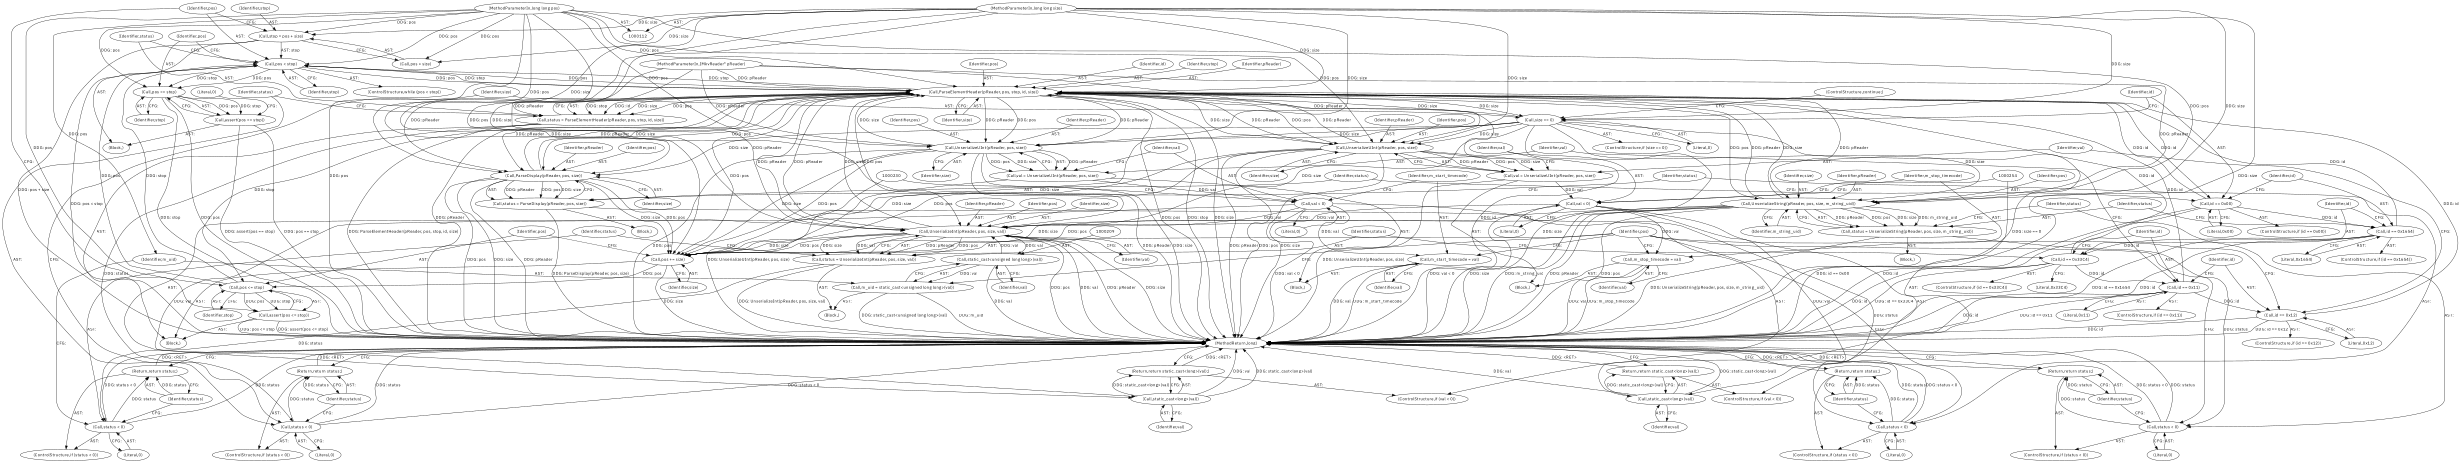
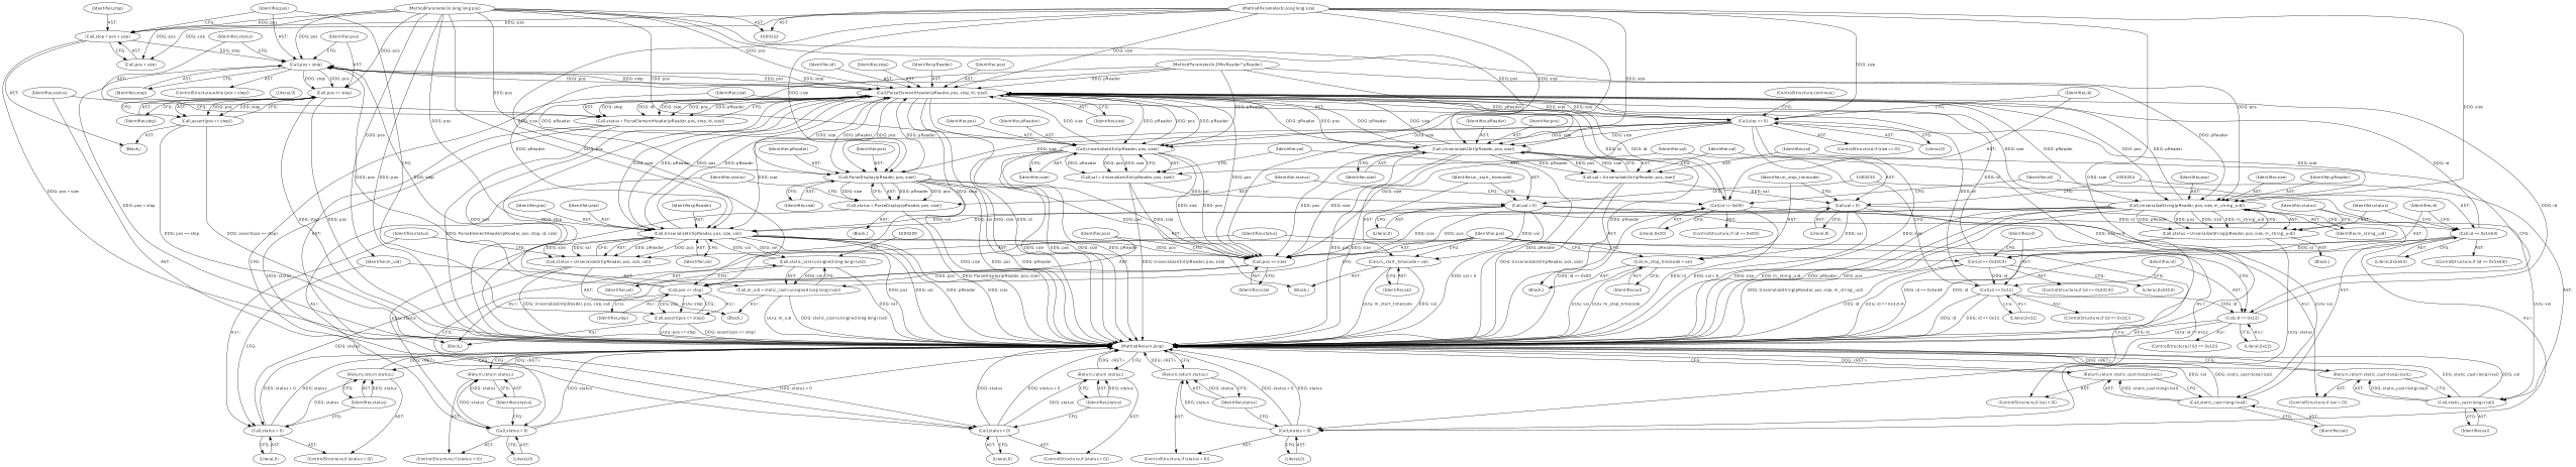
  digraph {
    fontname="IBM Plex Sans"
    node [fontname="IBM Plex Sans"]
    edge [fontname="IBM Plex Sans"]
    n1 [label="(Call,stop = pos + size)"]
    n2 [label="(Call,pos < stop)"]
    n3 [label="(Block,)"]
    n4 [label="(MethodReturn,long)"]
    n5 [label="(Call,pos + size)"]
    n6 [label="(Call,ParseElementHeader(pReader, pos, stop, id, size))"]
    n7 [label="(Call,pos == stop)"]
    n8 [label="(Identifier,stop)"]
    n9 [label="(ControlStructure,while (pos < stop))"]
    n10 [label="(Return,return status;)"]
    n11 [label="(Return,return status;)"]
    n12 [label="(Return,return status;)"]
    n13 [label="(Return,return status;)"]
    n14 [label="(Return,return static_cast<long>(val);)"]
    n15 [label="(Return,return static_cast<long>(val);)"]
    n16 [label="(MethodParameterIn,long long pos)"]
    n17 [label="(Call,ParseDisplay(pReader, pos, size))"]
    n18 [label="(Call,pos <= stop)"]
    n19 [label="(Call,UnserializeString(pReader, pos, size, m_string_uid))"]
    n20 [label="(Call,UnserializeInt(pReader, pos, size, val))"]
    n21 [label="(Call,UnserializeUInt(pReader, pos, size))"]
    n22 [label="(Call,UnserializeUInt(pReader, pos, size))"]
    1000112
    n24 [label="(Identifier,m_uid)"]
    n25 [label="(Call,pos += size)"]
    n26 [label="(Call,size == 0)"]
    n27 [label="(Call,status = ParseElementHeader(pReader, pos, stop, id, size))"]
    n28 [label="(Call,id == 0x00)"]
    n29 [label="(Identifier,size)"]
    n30 [label="(Call,status = ParseDisplay(pReader, pos, size))"]
    n31 [label="(Identifier,size)"]
    n32 [label="(Block,)"]
    n33 [label="(Identifier,size)"]
    n34 [label="(Call,assert(pos <= stop))"]
    n35 [label="(Identifier,stop)"]
    n36 [label="(Call,status = UnserializeString(pReader, pos, size, m_string_uid))"]
    n37 [label="(Identifier,m_string_uid)"]
    n38 [label="(Call,status = UnserializeInt(pReader, pos, size, val))"]
    n39 [label="(Call,static_cast<unsigned long long>(val))"]
    n40 [label="(Identifier,val)"]
    n41 [label="(Call,val = UnserializeUInt(pReader, pos, size))"]
    n42 [label="(Identifier,size)"]
    n43 [label="(Call,val = UnserializeUInt(pReader, pos, size))"]
    n44 [label="(Identifier,size)"]
    n45 [label="(Call,assert(pos == stop))"]
    n46 [label="(Identifier,stop)"]
    n47 [label="(MethodParameterIn,long long size)"]
    n48 [label="(ControlStructure,if (size == 0))"]
    n49 [label="(Literal,0)"]
    n50 [label="(Call,status < 0)"]
    n51 [label="(Call,id == 0x1654)"]
    n52 [label="(Literal,0x00)"]
    n53 [label="(ControlStructure,if (id == 0x00))"]
    n54 [label="(Literal,0)"]
    n55 [label="(ControlStructure,if (status < 0))"]
    n56 [label="(Identifier,status)"]
    n57 [label="(Call,status < 0)"]
    n58 [label="(Block,)"]
    n59 [label="(ControlStructure,if (status < 0))"]
    n60 [label="(Literal,0)"]
    n61 [label="(Identifier,status)"]
    n62 [label="(Call,status < 0)"]
    n63 [label="(Block,)"]
    n64 [label="(ControlStructure,if (status < 0))"]
    n65 [label="(Literal,0)"]
    n66 [label="(Identifier,status)"]
    n67 [label="(Call,status < 0)"]
    n68 [label="(Block,)"]
    n69 [label="(Call,m_uid = static_cast<unsigned long long>(val))"]
    n70 [label="(Identifier,val)"]
    n71 [label="(Literal,0)"]
    n72 [label="(ControlStructure,if (status < 0))"]
    n73 [label="(Identifier,status)"]
    n74 [label="(Call,val < 0)"]
    n75 [label="(Block,)"]
    n76 [label="(Call,static_cast<long>(val))"]
    n77 [label="(Call,m_start_timecode = val)"]
    n78 [label="(ControlStructure,if (val < 0))"]
    n79 [label="(Literal,0)"]
    n80 [label="(Identifier,val)"]
    n81 [label="(Identifier,val)"]
    n82 [label="(Call,val < 0)"]
    n83 [label="(Block,)"]
    n84 [label="(Call,static_cast<long>(val))"]
    n85 [label="(Call,m_stop_timecode = val)"]
    n86 [label="(Literal,0)"]
    n87 [label="(ControlStructure,if (val < 0))"]
    n88 [label="(Identifier,val)"]
    n89 [label="(Identifier,val)"]
    n90 [label="(Call,id == 0x33C4)"]
    n91 [label="(Literal,0x1654)"]
    n92 [label="(ControlStructure,if (id == 0x1654))"]
    n93 [label="(Call,id == 0x11)"]
    n94 [label="(ControlStructure,if (id == 0x33C4))"]
    n95 [label="(Literal,0x33C4)"]
    n96 [label="(Call,id == 0x12)"]
    n97 [label="(Literal,0x11)"]
    n98 [label="(ControlStructure,if (id == 0x11))"]
    n99 [label="(ControlStructure,if (id == 0x12))"]
    n100 [label="(Literal,0x12)"]
    n101 [label="(Identifier,pos)"]
    n102 [label="(Identifier,pos)"]
    n103 [label="(Identifier,pos)"]
    n104 [label="(Identifier,val)"]
    n105 [label="(Identifier,val)"]
    n106 [label="(Identifier,size)"]
    n107 [label="(MethodParameterIn,IMkvReader* pReader)"]
    n108 [label="(Identifier,pos)"]
    n109 [label="(Identifier,m_start_timecode)"]
    n110 [label="(Identifier,status)"]
    n111 [label="(Literal,0)"]
    n112 [label="(Identifier,pReader)"]
    n113 [label="(Identifier,pos)"]
    n114 [label="(Identifier,status)"]
    n115 [label="(Identifier,id)"]
    n116 [label="(Identifier,status)"]
    n117 [label="(Identifier,stop)"]
    n118 [label="(Identifier,status)"]
    n119 [label="(Identifier,pReader)"]
    n120 [label="(Identifier,id)"]
    n121 [label="(Identifier,status)"]
    n122 [label="(Identifier,pReader)"]
    n123 [label="(Identifier,pos)"]
    n124 [label="(Identifier,id)"]
    n125 [label="(Identifier,pReader)"]
    n126 [label="(Identifier,val)"]
    n127 [label="(Identifier,status)"]
    n128 [label="(ControlStructure,continue;)"]
    n129 [label="(Identifier,pos)"]
    n130 [label="(Identifier,id)"]
    n131 [label="(Identifier,size)"]
    n132 [label="(Identifier,val)"]
    n133 [label="(Identifier,status)"]
    n134 [label="(Identifier,pReader)"]
    n135 [label="(Identifier,m_stop_timecode)"]
    n136 [label="(Identifier,status)"]
    n137 [label="(Identifier,id)"]
    n138 [label="(Identifier,pos)"]
    n139 [label="(Identifier,pos)"]
    n140 [label="(Identifier,id)"]
    n141 [label="(Identifier,stop)"]
    n142 [label="(Identifier,pos)"]
    n143 [label="(Identifier,size)"]
    n144 [label="(Identifier,pReader)"]
    1000209
    1000230
    1000254
-   n1 -> n2 [label="AST: stop"]
+   n1 -> n2 [label="DDG: stop"]
    n1 -> n3 [label="AST: "]
    n1 -> n4 [label="DDG: pos + size"]
    n1 -> n5 [label="CFG: "]
    n2 -> n4 [label="DDG: pos < stop"]
    n2 -> n6 [label="DDG: pos"]
    n2 -> n6 [label="DDG: stop"]
    n2 -> n7 [label="DDG: pos"]
    n2 -> n7 [label="DDG: stop"]
    n2 -> n8 [label="CFG: "]
    n2 -> n9 [label="AST: "]
    n4 -> n10 [label="CFG: "]
    n4 -> n11 [label="CFG: "]
    n4 -> n12 [label="CFG: "]
    n4 -> n13 [label="CFG: "]
    n4 -> n14 [label="CFG: "]
    n4 -> n15 [label="CFG: "]
    n5 -> n1 [label="AST: "]
    n6 -> n2 [label="DDG: pos"]
    n6 -> n2 [label="DDG: stop"]
    n6 -> n4 [label="DDG: pReader"]
    n6 -> n4 [label="DDG: pos"]
    n6 -> n4 [label="DDG: stop"]
    n6 -> n4 [label="DDG: size"]
    n6 -> n4 [label="DDG: id"]
    n6 -> n17 [label="DDG: pReader"]
    n6 -> n17 [label="DDG: pos"]
    n6 -> n18 [label="DDG: stop"]
    n6 -> n19 [label="DDG: pReader"]
    n6 -> n19 [label="DDG: pos"]
    n6 -> n20 [label="DDG: pReader"]
    n6 -> n20 [label="DDG: pos"]
    n6 -> n21 [label="DDG: pReader"]
    n6 -> n21 [label="DDG: pos"]
    n6 -> n22 [label="DDG: pReader"]
    n6 -> n22 [label="DDG: pos"]
    n6 -> n25 [label="DDG: pos"]
    n6 -> n26 [label="DDG: size"]
    n6 -> n27 [label="AST: "]
    n6 -> n27 [label="DDG: stop"]
    n6 -> n27 [label="DDG: id"]
    n6 -> n27 [label="DDG: size"]
    n6 -> n27 [label="DDG: pos"]
    n6 -> n27 [label="DDG: pReader"]
    n6 -> n28 [label="DDG: id"]
    n6 -> n29 [label="CFG: "]
    n7 -> n4 [label="DDG: stop"]
    n7 -> n4 [label="DDG: pos"]
    n7 -> n45 [label="AST: "]
    n7 -> n45 [label="DDG: pos"]
    n7 -> n45 [label="DDG: stop"]
    n7 -> n46 [label="CFG: "]
    n8 -> n2 [label="AST: "]
    n10 -> n4 [label="DDG: <RET>"]
    n10 -> n55 [label="AST: "]
    n10 -> n56 [label="CFG: "]
    n11 -> n4 [label="DDG: <RET>"]
    n11 -> n59 [label="AST: "]
    n11 -> n61 [label="CFG: "]
    n12 -> n4 [label="DDG: <RET>"]
    n12 -> n64 [label="AST: "]
    n12 -> n66 [label="CFG: "]
    n13 -> n4 [label="DDG: <RET>"]
    n13 -> n72 [label="AST: "]
    n13 -> n73 [label="CFG: "]
    n14 -> n4 [label="DDG: <RET>"]
    n14 -> n76 [label="CFG: "]
    n14 -> n78 [label="AST: "]
    n15 -> n4 [label="DDG: <RET>"]
    n15 -> n84 [label="CFG: "]
    n15 -> n87 [label="AST: "]
    n16 -> n1 [label="DDG: pos"]
    n16 -> n2 [label="DDG: pos"]
    n16 -> n4 [label="DDG: pos"]
    n16 -> n5 [label="DDG: pos"]
    n16 -> n6 [label="DDG: pos"]
    n16 -> n7 [label="DDG: pos"]
    n16 -> n17 [label="DDG: pos"]
    n16 -> n18 [label="DDG: pos"]
    n16 -> n19 [label="DDG: pos"]
    n16 -> n20 [label="DDG: pos"]
    n16 -> n21 [label="DDG: pos"]
    n16 -> n22 [label="DDG: pos"]
    n16 -> 1000112 [label="AST: "]
    n16 -> n24 [label="DDG: pos"]
    n17 -> n4 [label="DDG: pos"]
    n17 -> n4 [label="DDG: size"]
    n17 -> n4 [label="DDG: pReader"]
    n17 -> n6 [label="DDG: pReader"]
    n17 -> n6 [label="DDG: size"]
    n17 -> n25 [label="DDG: size"]
    n17 -> n25 [label="DDG: pos"]
    n17 -> n30 [label="AST: "]
    n17 -> n30 [label="DDG: pReader"]
    n17 -> n30 [label="DDG: pos"]
    n17 -> n30 [label="DDG: size"]
    n17 -> n31 [label="CFG: "]
    n18 -> n2 [label="DDG: pos"]
    n18 -> n2 [label="DDG: stop"]
    n18 -> n34 [label="AST: "]
    n18 -> n34 [label="DDG: pos"]
    n18 -> n34 [label="DDG: stop"]
    n18 -> n35 [label="CFG: "]
    n19 -> n4 [label="DDG: size"]
    n19 -> n4 [label="DDG: m_string_uid"]
    n19 -> n4 [label="DDG: pReader"]
    n19 -> n4 [label="DDG: pos"]
    n19 -> n6 [label="DDG: pReader"]
    n19 -> n6 [label="DDG: size"]
    n19 -> n25 [label="DDG: size"]
    n19 -> n25 [label="DDG: pos"]
    n19 -> n36 [label="AST: "]
    n19 -> n36 [label="DDG: pReader"]
    n19 -> n36 [label="DDG: pos"]
    n19 -> n36 [label="DDG: size"]
    n19 -> n36 [label="DDG: m_string_uid"]
    n19 -> n37 [label="CFG: "]
    n20 -> n4 [label="DDG: pos"]
    n20 -> n4 [label="DDG: val"]
    n20 -> n4 [label="DDG: pReader"]
    n20 -> n4 [label="DDG: size"]
    n20 -> n6 [label="DDG: pReader"]
    n20 -> n6 [label="DDG: size"]
    n20 -> n25 [label="DDG: size"]
    n20 -> n25 [label="DDG: pos"]
    n20 -> n38 [label="AST: "]
    n20 -> n38 [label="DDG: pReader"]
    n20 -> n38 [label="DDG: pos"]
    n20 -> n38 [label="DDG: size"]
    n20 -> n38 [label="DDG: val"]
    n20 -> n39 [label="DDG: val"]
    n20 -> n40 [label="CFG: "]
    n21 -> n4 [label="DDG: pReader"]
    n21 -> n4 [label="DDG: size"]
    n21 -> n4 [label="DDG: pos"]
    n21 -> n6 [label="DDG: pReader"]
    n21 -> n6 [label="DDG: size"]
    n21 -> n25 [label="DDG: size"]
    n21 -> n25 [label="DDG: pos"]
    n21 -> n41 [label="AST: "]
    n21 -> n41 [label="DDG: pReader"]
    n21 -> n41 [label="DDG: pos"]
    n21 -> n41 [label="DDG: size"]
    n21 -> n42 [label="CFG: "]
    n22 -> n4 [label="DDG: pReader"]
    n22 -> n4 [label="DDG: pos"]
    n22 -> n4 [label="DDG: size"]
    n22 -> n6 [label="DDG: pReader"]
    n22 -> n6 [label="DDG: size"]
    n22 -> n25 [label="DDG: size"]
    n22 -> n25 [label="DDG: pos"]
    n22 -> n43 [label="AST: "]
    n22 -> n43 [label="DDG: pReader"]
    n22 -> n43 [label="DDG: pos"]
    n22 -> n43 [label="DDG: size"]
    n22 -> n44 [label="CFG: "]
    n24 -> n67 [label="CFG: "]
    n24 -> n69 [label="AST: "]
-   n25 -> n4 [label="DDG: size"]
    n25 -> n18 [label="DDG: pos"]
    n25 -> n32 [label="AST: "]
    n25 -> n33 [label="CFG: "]
    n26 -> n4 [label="DDG: size"]
    n26 -> n4 [label="DDG: size == 0"]
    n26 -> n6 [label="DDG: size"]
    n26 -> n17 [label="DDG: size"]
    n26 -> n19 [label="DDG: size"]
    n26 -> n20 [label="DDG: size"]
    n26 -> n21 [label="DDG: size"]
    n26 -> n22 [label="DDG: size"]
    n26 -> n25 [label="DDG: size"]
    n26 -> n48 [label="AST: "]
    n26 -> n49 [label="CFG: "]
    n27 -> n4 [label="DDG: ParseElementHeader(pReader, pos, stop, id, size)"]
    n27 -> n6 [label="CFG: "]
    n27 -> n32 [label="AST: "]
    n27 -> n50 [label="DDG: status"]
    n28 -> n4 [label="DDG: id == 0x00"]
    n28 -> n4 [label="DDG: id"]
    n28 -> n6 [label="DDG: id"]
    n28 -> n51 [label="DDG: id"]
    n28 -> n52 [label="CFG: "]
    n28 -> n53 [label="AST: "]
    n29 -> n6 [label="AST: "]
    n30 -> n4 [label="DDG: ParseDisplay(pReader, pos, size)"]
    n30 -> n17 [label="CFG: "]
    n30 -> n57 [label="DDG: status"]
    n30 -> n58 [label="AST: "]
    n31 -> n17 [label="AST: "]
    n33 -> n25 [label="AST: "]
    n34 -> n4 [label="DDG: assert(pos <= stop)"]
    n34 -> n4 [label="DDG: pos <= stop"]
    n34 -> n18 [label="CFG: "]
    n34 -> n32 [label="AST: "]
    n35 -> n18 [label="AST: "]
    n36 -> n4 [label="DDG: UnserializeString(pReader, pos, size, m_string_uid)"]
    n36 -> n19 [label="CFG: "]
    n36 -> n62 [label="DDG: status"]
    n36 -> n63 [label="AST: "]
    n37 -> n19 [label="AST: "]
    n38 -> n4 [label="DDG: UnserializeInt(pReader, pos, size, val)"]
    n38 -> n20 [label="CFG: "]
    n38 -> n67 [label="DDG: status"]
    n38 -> n68 [label="AST: "]
    n39 -> n4 [label="DDG: val"]
    n39 -> n20 [label="DDG: val"]
    n39 -> n69 [label="AST: "]
    n39 -> n69 [label="DDG: val"]
    n39 -> n70 [label="CFG: "]
    n40 -> n20 [label="AST: "]
    n41 -> n4 [label="DDG: UnserializeUInt(pReader, pos, size)"]
    n41 -> n21 [label="CFG: "]
    n41 -> n74 [label="DDG: val"]
    n41 -> n75 [label="AST: "]
    n42 -> n21 [label="AST: "]
    n43 -> n4 [label="DDG: UnserializeUInt(pReader, pos, size)"]
    n43 -> n22 [label="CFG: "]
    n43 -> n82 [label="DDG: val"]
    n43 -> n83 [label="AST: "]
    n44 -> n22 [label="AST: "]
    n45 -> n3 [label="AST: "]
    n45 -> n4 [label="DDG: pos == stop"]
    n45 -> n4 [label="DDG: assert(pos == stop)"]
    n45 -> n7 [label="CFG: "]
    n46 -> n7 [label="AST: "]
    n47 -> n1 [label="DDG: size"]
    n47 -> n4 [label="DDG: size"]
    n47 -> n5 [label="DDG: size"]
    n47 -> n6 [label="DDG: size"]
    n47 -> n17 [label="DDG: size"]
    n47 -> n19 [label="DDG: size"]
    n47 -> n20 [label="DDG: size"]
    n47 -> n21 [label="DDG: size"]
    n47 -> n22 [label="DDG: size"]
    n47 -> 1000112 [label="AST: "]
    n47 -> n25 [label="DDG: size"]
    n47 -> n26 [label="DDG: size"]
    n49 -> n26 [label="AST: "]
    n50 -> n4 [label="DDG: status"]
    n50 -> n4 [label="DDG: status < 0"]
    n50 -> n10 [label="DDG: status"]
    n50 -> n54 [label="CFG: "]
    n50 -> n55 [label="AST: "]
    n51 -> n4 [label="DDG: id == 0x1654"]
    n51 -> n4 [label="DDG: id"]
    n51 -> n6 [label="DDG: id"]
    n51 -> n90 [label="DDG: id"]
    n51 -> n91 [label="CFG: "]
    n51 -> n92 [label="AST: "]
    n52 -> n28 [label="AST: "]
    n54 -> n50 [label="AST: "]
    n56 -> n10 [label="AST: "]
    n56 -> n10 [label="DDG: status"]
    n56 -> n50 [label="CFG: "]
    n57 -> n4 [label="DDG: status"]
    n57 -> n4 [label="DDG: status < 0"]
    n57 -> n11 [label="DDG: status"]
    n57 -> n59 [label="AST: "]
    n57 -> n60 [label="CFG: "]
    n60 -> n57 [label="AST: "]
    n61 -> n11 [label="AST: "]
    n61 -> n11 [label="DDG: status"]
    n61 -> n57 [label="CFG: "]
    n62 -> n4 [label="DDG: status < 0"]
    n62 -> n4 [label="DDG: status"]
    n62 -> n12 [label="DDG: status"]
    n62 -> n64 [label="AST: "]
    n62 -> n65 [label="CFG: "]
    n65 -> n62 [label="AST: "]
    n66 -> n12 [label="AST: "]
    n66 -> n12 [label="DDG: status"]
    n66 -> n62 [label="CFG: "]
    n67 -> n4 [label="DDG: status < 0"]
    n67 -> n4 [label="DDG: status"]
    n67 -> n13 [label="DDG: status"]
    n67 -> n71 [label="CFG: "]
    n67 -> n72 [label="AST: "]
    n69 -> n4 [label="DDG: static_cast<unsigned long long>(val)"]
    n69 -> n4 [label="DDG: m_uid"]
    n69 -> n39 [label="CFG: "]
    n69 -> n68 [label="AST: "]
    n70 -> n39 [label="AST: "]
    n71 -> n67 [label="AST: "]
    n73 -> n13 [label="AST: "]
    n73 -> n13 [label="DDG: status"]
    n73 -> n67 [label="CFG: "]
    n74 -> n4 [label="DDG: val < 0"]
    n74 -> n20 [label="DDG: val"]
    n74 -> n76 [label="DDG: val"]
    n74 -> n77 [label="DDG: val"]
    n74 -> n78 [label="AST: "]
    n74 -> n79 [label="CFG: "]
    n76 -> n4 [label="DDG: static_cast<long>(val)"]
    n76 -> n4 [label="DDG: val"]
    n76 -> n14 [label="AST: "]
    n76 -> n14 [label="DDG: static_cast<long>(val)"]
    n76 -> n80 [label="CFG: "]
    n77 -> n4 [label="DDG: m_start_timecode"]
    n77 -> n4 [label="DDG: val"]
    n77 -> n75 [label="AST: "]
    n77 -> n81 [label="CFG: "]
    n79 -> n74 [label="AST: "]
    n80 -> n76 [label="AST: "]
    n81 -> n77 [label="AST: "]
    n82 -> n4 [label="DDG: val < 0"]
    n82 -> n20 [label="DDG: val"]
    n82 -> n84 [label="DDG: val"]
    n82 -> n85 [label="DDG: val"]
    n82 -> n86 [label="CFG: "]
    n82 -> n87 [label="AST: "]
    n84 -> n4 [label="DDG: static_cast<long>(val)"]
    n84 -> n4 [label="DDG: val"]
    n84 -> n15 [label="AST: "]
    n84 -> n15 [label="DDG: static_cast<long>(val)"]
    n84 -> n88 [label="CFG: "]
    n85 -> n4 [label="DDG: val"]
    n85 -> n4 [label="DDG: m_stop_timecode"]
    n85 -> n83 [label="AST: "]
    n85 -> n89 [label="CFG: "]
    n86 -> n82 [label="AST: "]
    n88 -> n84 [label="AST: "]
    n89 -> n85 [label="AST: "]
    n90 -> n4 [label="DDG: id == 0x33C4"]
    n90 -> n4 [label="DDG: id"]
    n90 -> n6 [label="DDG: id"]
    n90 -> n93 [label="DDG: id"]
    n90 -> n94 [label="AST: "]
    n90 -> n95 [label="CFG: "]
    n91 -> n51 [label="AST: "]
    n93 -> n4 [label="DDG: id"]
    n93 -> n4 [label="DDG: id == 0x11"]
    n93 -> n6 [label="DDG: id"]
    n93 -> n96 [label="DDG: id"]
    n93 -> n97 [label="CFG: "]
    n93 -> n98 [label="AST: "]
    n96 -> n4 [label="DDG: id == 0x12"]
    n96 -> n4 [label="DDG: id"]
    n96 -> n6 [label="DDG: id"]
    n96 -> n99 [label="AST: "]
    n96 -> n100 [label="CFG: "]
    n97 -> n93 [label="AST: "]
    n100 -> n96 [label="AST: "]
    n101 -> n19 [label="AST: "]
    n102 -> n21 [label="AST: "]
    n103 -> n2 [label="CFG: "]
    n103 -> n7 [label="AST: "]
    n104 -> n43 [label="CFG: "]
    n104 -> n82 [label="AST: "]
    n105 -> n41 [label="AST: "]
    n105 -> n93 [label="CFG: "]
    n106 -> n26 [label="AST: "]
    n106 -> n50 [label="CFG: "]
    n107 -> n6 [label="DDG: pReader"]
    n107 -> n17 [label="DDG: pReader"]
    n107 -> n19 [label="DDG: pReader"]
    n107 -> n20 [label="DDG: pReader"]
    n107 -> n21 [label="DDG: pReader"]
    n107 -> n22 [label="DDG: pReader"]
    n108 -> n6 [label="AST: "]
    n109 -> n74 [label="CFG: "]
    n109 -> n77 [label="AST: "]
    n110 -> n28 [label="CFG: "]
    n110 -> n30 [label="AST: "]
    n111 -> n45 [label="CFG: "]
    n112 -> n17 [label="AST: "]
    n113 -> n18 [label="AST: "]
    n113 -> n25 [label="CFG: "]
    n114 -> n36 [label="CFG: "]
    n114 -> n62 [label="AST: "]
    n115 -> n90 [label="CFG: "]
    n115 -> n93 [label="AST: "]
    n116 -> n38 [label="AST: "]
    n116 -> n90 [label="CFG: "]
    n117 -> n1 [label="AST: "]
    n118 -> n36 [label="AST: "]
    n118 -> n51 [label="CFG: "]
    n119 -> n20 [label="AST: "]
    n120 -> n26 [label="CFG: "]
    n120 -> n28 [label="AST: "]
    n121 -> n38 [label="CFG: "]
    n121 -> n67 [label="AST: "]
    n122 -> n21 [label="AST: "]
    n123 -> n17 [label="AST: "]
    n124 -> n51 [label="CFG: "]
    n124 -> n90 [label="AST: "]
    n125 -> n22 [label="AST: "]
    n126 -> n41 [label="CFG: "]
    n126 -> n74 [label="AST: "]
    n127 -> n27 [label="CFG: "]
    n127 -> n50 [label="AST: "]
    n128 -> n26 [label="CFG: "]
    n129 -> n22 [label="AST: "]
    n130 -> n93 [label="CFG: "]
    n130 -> n96 [label="AST: "]
    n131 -> n19 [label="AST: "]
    n132 -> n43 [label="AST: "]
    n132 -> n96 [label="CFG: "]
    n133 -> n2 [label="CFG: "]
    n133 -> n27 [label="AST: "]
    n134 -> n19 [label="AST: "]
    n135 -> n82 [label="CFG: "]
    n135 -> n85 [label="AST: "]
    n136 -> n30 [label="CFG: "]
    n136 -> n57 [label="AST: "]
    n137 -> n6 [label="AST: "]
    n138 -> n25 [label="AST: "]
    n138 -> n57 [label="CFG: "]
    n138 -> n62 [label="CFG: "]
    n138 -> n69 [label="CFG: "]
    n138 -> n77 [label="CFG: "]
    n138 -> n85 [label="CFG: "]
    n138 -> n96 [label="CFG: "]
    n139 -> n1 [label="CFG: "]
    n139 -> n2 [label="AST: "]
    n139 -> n34 [label="CFG: "]
    n140 -> n28 [label="CFG: "]
    n140 -> n51 [label="AST: "]
    n141 -> n6 [label="AST: "]
    n142 -> n20 [label="AST: "]
    n143 -> n20 [label="AST: "]
    n144 -> n6 [label="AST: "]
    1000209 -> n39 [label="AST: "]
    1000230 -> n74 [label="CFG: "]
    1000230 -> n76 [label="AST: "]
    1000254 -> n82 [label="CFG: "]
    1000254 -> n84 [label="AST: "]
  }
